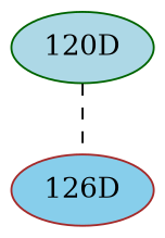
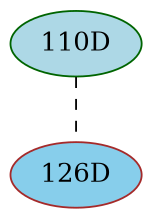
  graph {
    node [style="radial,filled" shape=ellipse]
-   "120D" [fillcolor=lightblue color=darkgreen]
+   "120D" [fillcolor=lightblue color=darkgreen label="110D"]
    "126D" [fillcolor=skyblue color=brown]
    "120D" -- "126D" [penwidth=1 style=dashed]
  }
